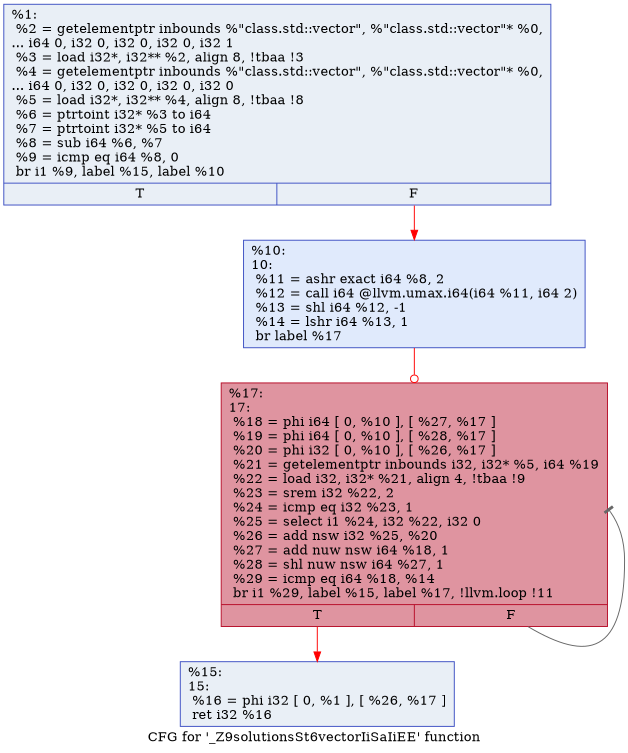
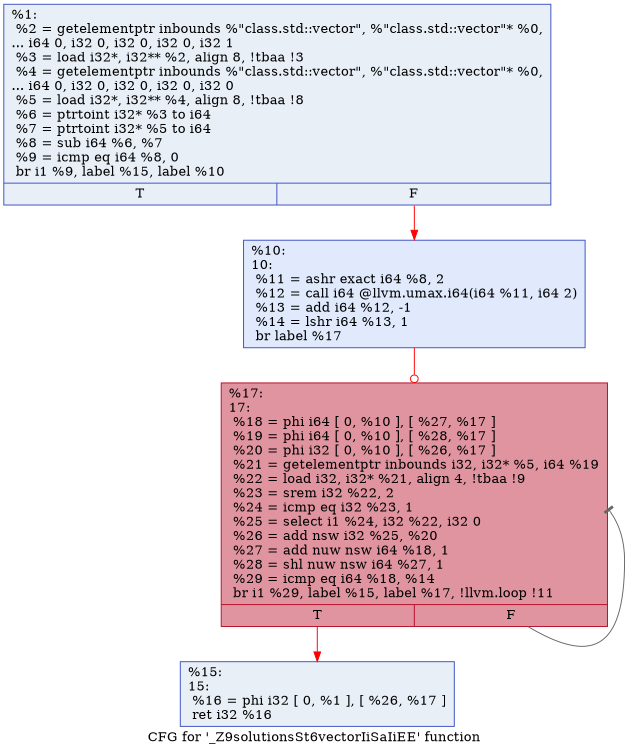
  digraph {
    label="CFG for '_Z9solutionsSt6vectorIiSaIiEE' function"
    node [color="#3d50c3ff" fillcolor="#cedaeb70" shape=record style=filled]
    edge [arrowhead=normal color=red tailport=s1]
    n1 [label="{%1:\l  %2 = getelementptr inbounds %\"class.std::vector\", %\"class.std::vector\"* %0,\l... i64 0, i32 0, i32 0, i32 0, i32 1\l  %3 = load i32*, i32** %2, align 8, !tbaa !3\l  %4 = getelementptr inbounds %\"class.std::vector\", %\"class.std::vector\"* %0,\l... i64 0, i32 0, i32 0, i32 0, i32 0\l  %5 = load i32*, i32** %4, align 8, !tbaa !8\l  %6 = ptrtoint i32* %3 to i64\l  %7 = ptrtoint i32* %5 to i64\l  %8 = sub i64 %6, %7\l  %9 = icmp eq i64 %8, 0\l  br i1 %9, label %15, label %10\l|{<s0>T|<s1>F}}"]
-   n2 [fillcolor="#b9d0f970" label="{%10:\l10:                                               \l  %11 = ashr exact i64 %8, 2\l  %12 = call i64 @llvm.umax.i64(i64 %11, i64 2)\l  %13 = shl i64 %12, -1\l  %14 = lshr i64 %13, 1\l  br label %17\l}"]
+   n2 [fillcolor="#b9d0f970" label="{%10:\l10:                                               \l  %11 = ashr exact i64 %8, 2\l  %12 = call i64 @llvm.umax.i64(i64 %11, i64 2)\l  %13 = add i64 %12, -1\l  %14 = lshr i64 %13, 1\l  br label %17\l}"]
    n3 [label="{%15:\l15:                                               \l  %16 = phi i32 [ 0, %1 ], [ %26, %17 ]\l  ret i32 %16\l}"]
    n4 [color="#b70d28ff" fillcolor="#b70d2870" label="{%17:\l17:                                               \l  %18 = phi i64 [ 0, %10 ], [ %27, %17 ]\l  %19 = phi i64 [ 0, %10 ], [ %28, %17 ]\l  %20 = phi i32 [ 0, %10 ], [ %26, %17 ]\l  %21 = getelementptr inbounds i32, i32* %5, i64 %19\l  %22 = load i32, i32* %21, align 4, !tbaa !9\l  %23 = srem i32 %22, 2\l  %24 = icmp eq i32 %23, 1\l  %25 = select i1 %24, i32 %22, i32 0\l  %26 = add nsw i32 %25, %20\l  %27 = add nuw nsw i64 %18, 1\l  %28 = shl nuw nsw i64 %27, 1\l  %29 = icmp eq i64 %18, %14\l  br i1 %29, label %15, label %17, !llvm.loop !11\l|{<s0>T|<s1>F}}"]
    n1 -> n2
    n2 -> n4 [arrowhead=odot tailport=s0]
    n4 -> n3 [tailport=s0]
    n4 -> n4 [arrowhead=tee color=gray40]
  }
